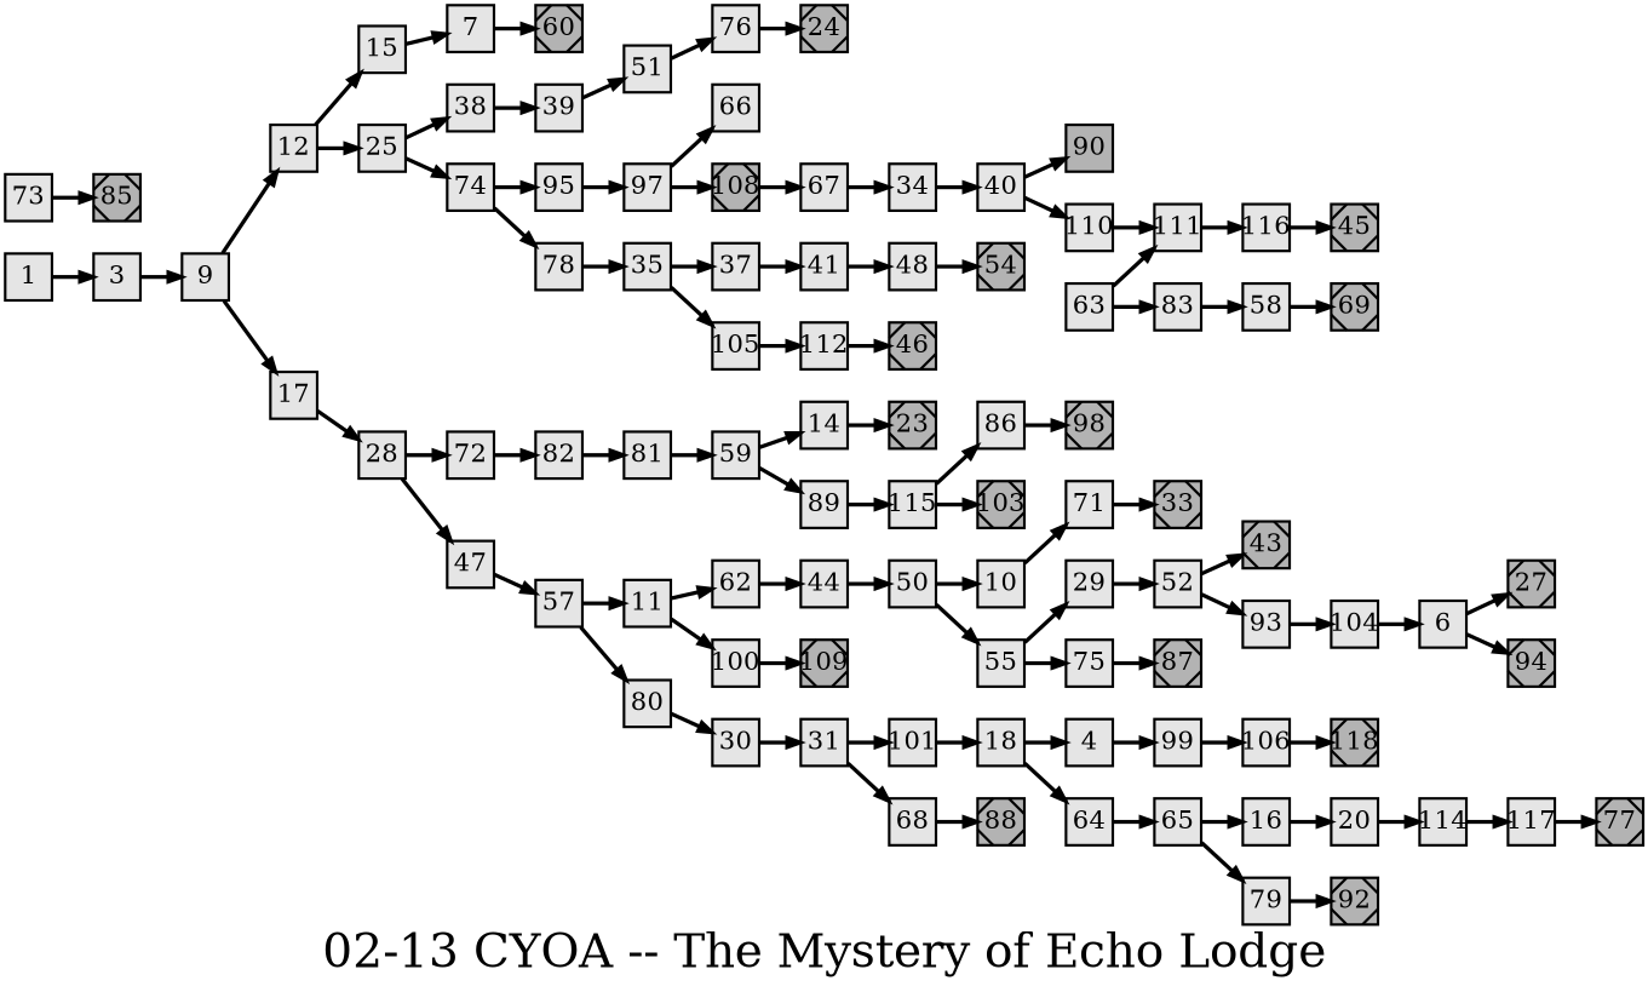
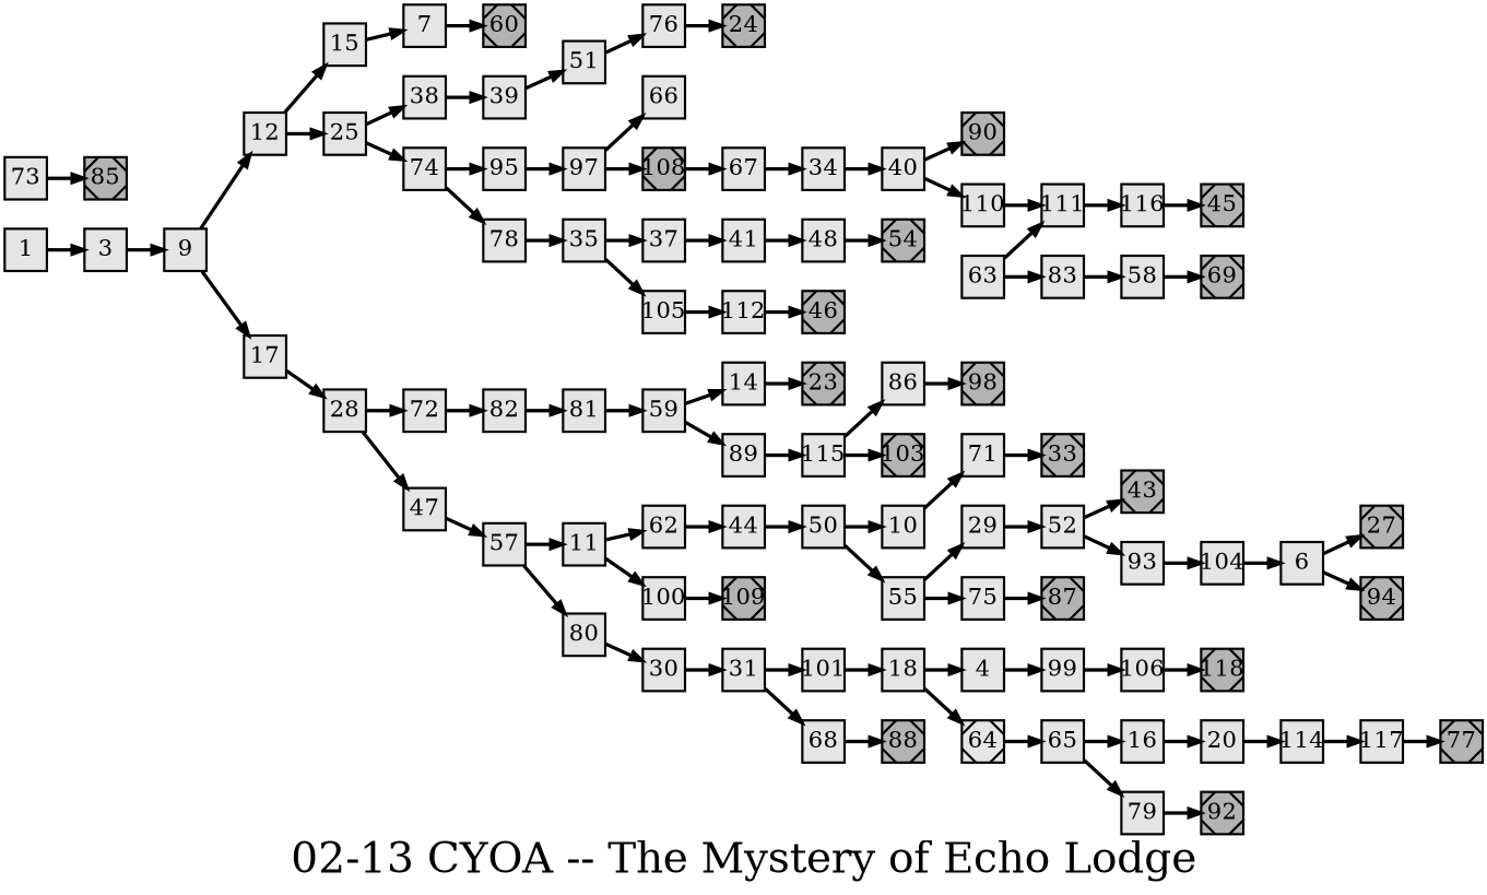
  digraph {
    fontsize=36
    label="02-13 CYOA -- The Mystery of Echo Lodge"
    nodesep=0.35
    ordering=out
    rankdir=LR
    ranksep=0.45
    node [fillcolor=grey90 fixedsize=true fontsize=20 labelfloat=true margin="0,0" penwidth=2 regular=true shape=rect style=filled]
    edge [fontsize=12 labelfloat=true penwidth=3]
    3
    9
    1
    12
    17
    15
    25
    28
    4
    99
    106
    118 [fillcolor=grey70 shape=Msquare]
    27 [fillcolor=grey70 shape=Msquare]
    6
    94 [fillcolor=grey70 shape=Msquare]
    60 [fillcolor=grey70 shape=Msquare]
    7
    38
    74
    72
    47
    33 [fillcolor=grey70 shape=Msquare]
    71
    10
    11
    62
    100
    44
    109 [fillcolor=grey70 shape=Msquare]
    50
    39
    95
    78
    23 [fillcolor=grey70 shape=Msquare]
    14
    82
    57
    18
-   64
+   64 [shape=Msquare]
    65
    n41 [label=16]
    79
    20
    114
    117
    77 [fillcolor=grey70 shape=Msquare]
    24 [fillcolor=grey70 shape=Msquare]
    51
    97
    35
    81
    80
    43 [fillcolor=grey70 shape=Msquare]
    52
    93
    29
    104
    30
    31
    101
    68
    88 [fillcolor=grey70 shape=Msquare]
    34
    40
-   90 [fillcolor=grey70 shape=box]
+   90 [fillcolor=grey70 shape=Msquare]
    110
    111
    37
    41
    105
    112
    48
    46 [fillcolor=grey70 shape=Msquare]
    54 [fillcolor=grey70 shape=Msquare]
    76
    116
    55
    75
    45 [fillcolor=grey70 shape=Msquare]
    87 [fillcolor=grey70 shape=Msquare]
    69 [fillcolor=grey70 shape=Msquare]
    58
    59
    89
    115
    86
    103 [fillcolor=grey70 shape=Msquare]
    63
    83
    92 [fillcolor=grey70 shape=Msquare]
    67
    85 [fillcolor=grey70 shape=Msquare]
    73
    66
    108 [fillcolor=grey70 shape=Msquare]
    98 [fillcolor=grey70 shape=Msquare]
    3 -> 9
    9 -> 12
    9 -> 17
    1 -> 3
    12 -> 15
    12 -> 25
    17 -> 28
    15 -> 7
    25 -> 38
    25 -> 74
    28 -> 72
    28 -> 47
    4 -> 99
    99 -> 106
    106 -> 118
    6 -> 27
    6 -> 94
    7 -> 60
    38 -> 39
    74 -> 95
    74 -> 78
    72 -> 82
    47 -> 57
    71 -> 33
    10 -> 71
    11 -> 62
    11 -> 100
    62 -> 44
    100 -> 109
    44 -> 50
    50 -> 10
    50 -> 55
    39 -> 51
    95 -> 97
    78 -> 35
    14 -> 23
    82 -> 81
    57 -> 11
    57 -> 80
    18 -> 4
    18 -> 64
    64 -> 65
    65 -> n41
    65 -> 79
    n41 -> 20
    79 -> 92
    20 -> 114
    114 -> 117
    117 -> 77
    51 -> 76
    97 -> 66
    97 -> 108
    35 -> 37
    35 -> 105
    81 -> 59
    80 -> 30
    52 -> 43
    52 -> 93
    93 -> 104
    29 -> 52
    104 -> 6
    30 -> 31
    31 -> 101
    31 -> 68
    101 -> 18
    68 -> 88
    34 -> 40
    40 -> 90
    40 -> 110
    110 -> 111
    111 -> 116
    37 -> 41
    41 -> 48
    105 -> 112
    112 -> 46
    48 -> 54
    76 -> 24
    116 -> 45
    55 -> 29
    55 -> 75
    75 -> 87
    58 -> 69
    59 -> 14
    59 -> 89
    89 -> 115
    115 -> 86
    115 -> 103
    86 -> 98
    63 -> 111
    63 -> 83
    83 -> 58
    67 -> 34
    73 -> 85
    108 -> 67
  }
